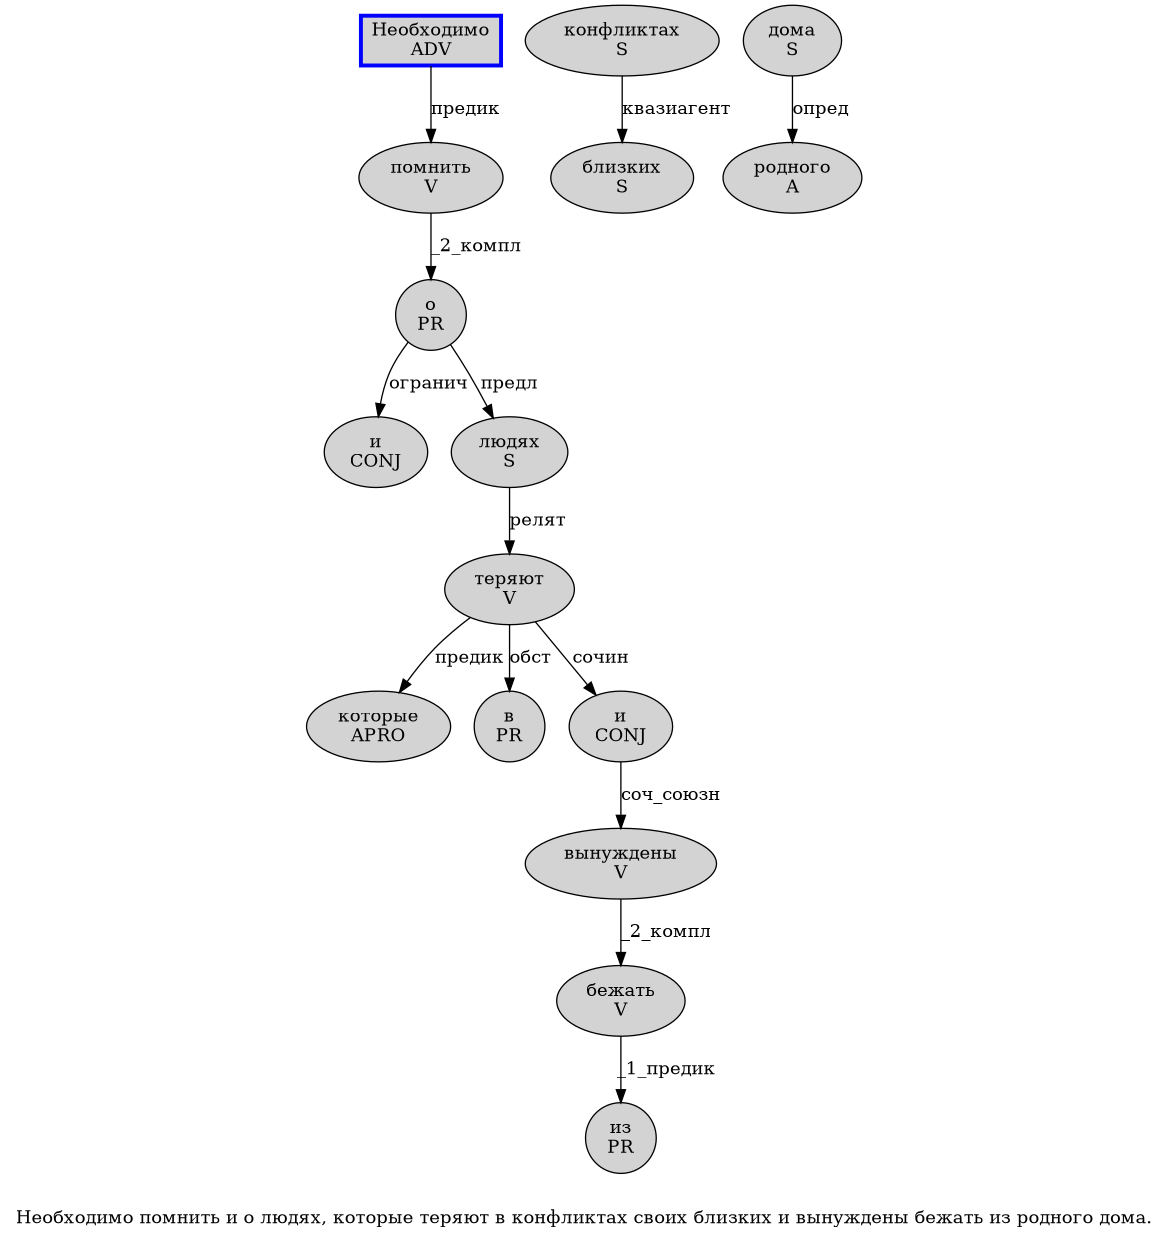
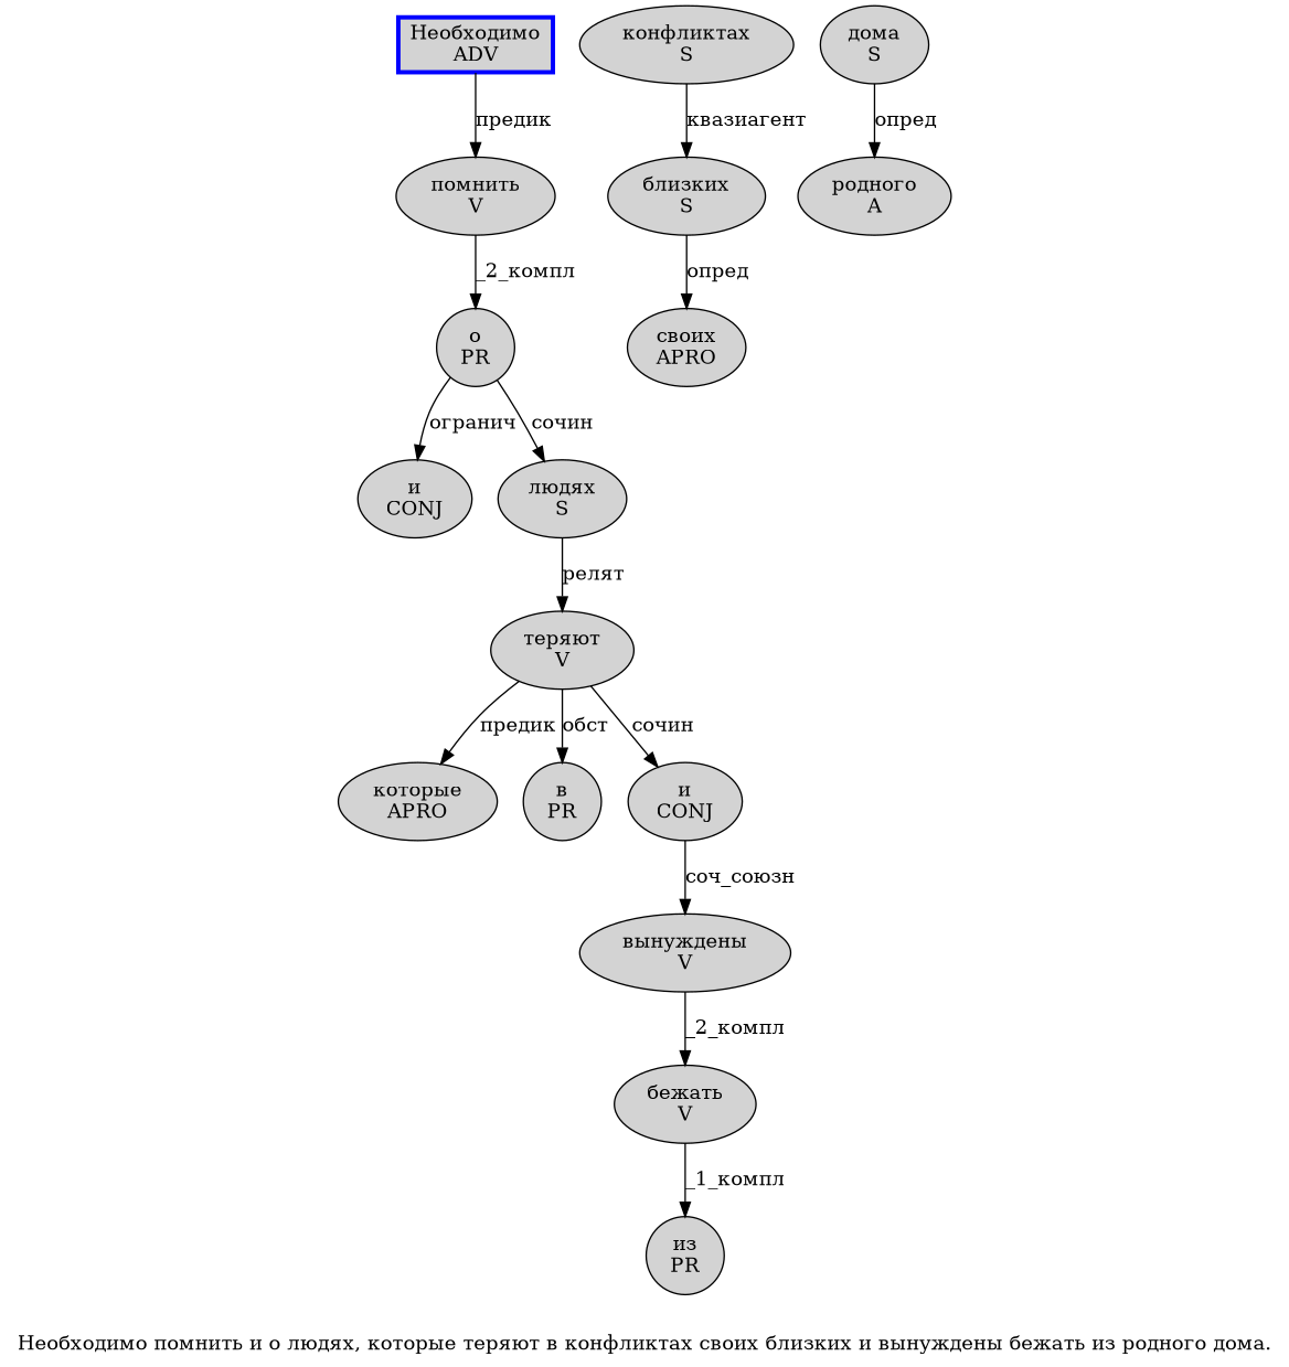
  digraph {
    label="Необходимо помнить и о людях, которые теряют в конфликтах своих близких и вынуждены бежать из родного дома."
    node [fillcolor=lightgray penwidth=1 shape=ellipse style=filled]
    n1 [color=blue label="Необходимо\nADV" penwidth=3 shape=box]
    n2 [label="помнить\nV"]
    n3 [label="о\nPR"]
    n4 [label="и\nCONJ"]
    n5 [label="людях\nS"]
    n6 [label="теряют\nV"]
    n7 [label="которые\nAPRO"]
    n8 [label="в\nPR"]
    n9 [label="и\nCONJ"]
    n10 [label="вынуждены\nV"]
    n11 [label="конфликтах\nS"]
    n12 [label="близких\nS"]
+   n13 [label="своих\nAPRO"]
    n14 [label="бежать\nV"]
    n15 [label="из\nPR"]
    n16 [label="дома\nS"]
    n17 [label="родного\nA"]
    n1 -> n2 [label="предик"]
    n2 -> n3 [label="_2_компл"]
    n3 -> n4 [label="огранич"]
-   n3 -> n5 [label="предл"]
+   n3 -> n5 [label="сочин"]
    n5 -> n6 [label="релят"]
    n6 -> n7 [label="предик"]
    n6 -> n8 [label="обст"]
    n6 -> n9 [label="сочин"]
    n9 -> n10 [label="соч_союзн"]
    n10 -> n14 [label="_2_компл"]
    n11 -> n12 [label="квазиагент"]
-   n14 -> n15 [label="_1_предик"]
+   n12 -> n13 [label="опред"]
+   n14 -> n15 [label="_1_компл"]
    n16 -> n17 [label="опред"]
  }
